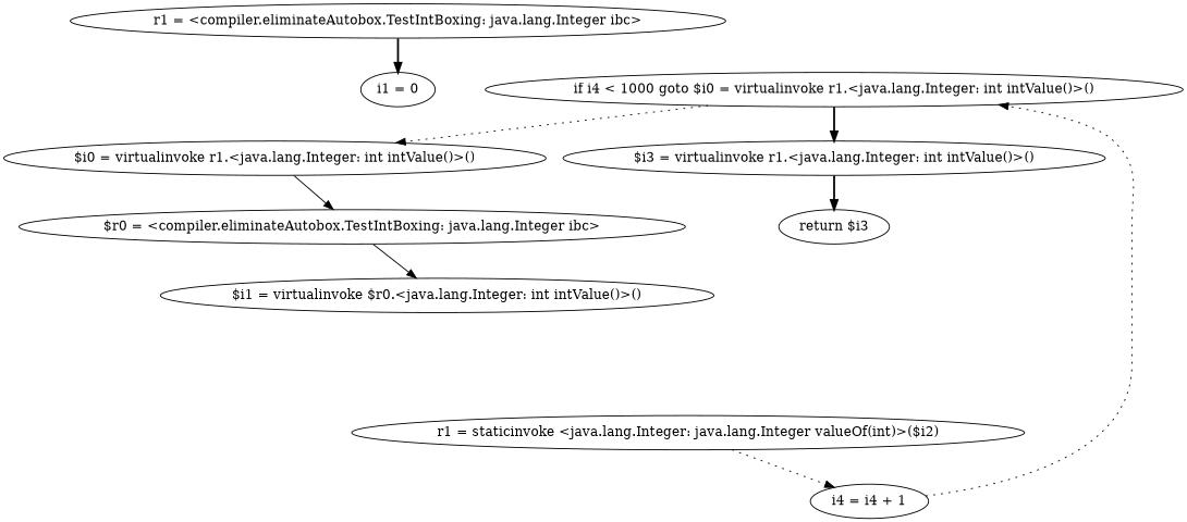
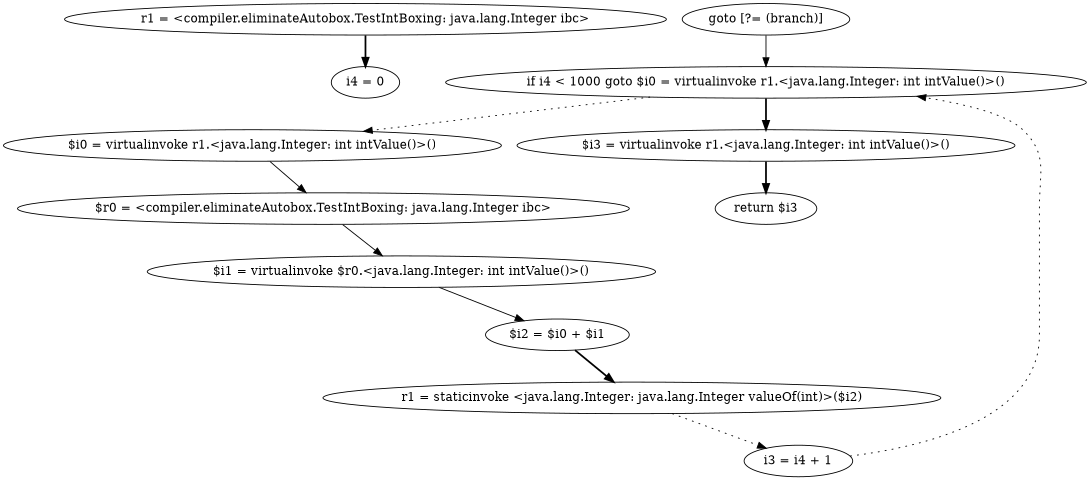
  digraph {
    edge [style=bold]
    "r1 = <compiler.eliminateAutobox.TestIntBoxing: java.lang.Integer ibc>"
-   "i4 = 0" [label="i1 = 0"]
+   "i4 = 0"
+   "goto [?= (branch)]"
    "if i4 < 1000 goto $i0 = virtualinvoke r1.<java.lang.Integer: int intValue()>()"
    "$i0 = virtualinvoke r1.<java.lang.Integer: int intValue()>()"
    "$i3 = virtualinvoke r1.<java.lang.Integer: int intValue()>()"
    "$r0 = <compiler.eliminateAutobox.TestIntBoxing: java.lang.Integer ibc>"
    "$i1 = virtualinvoke $r0.<java.lang.Integer: int intValue()>()"
+   "$i2 = $i0 + $i1"
    "r1 = staticinvoke <java.lang.Integer: java.lang.Integer valueOf(int)>($i2)"
-   "i4 = i4 + 1"
+   "i4 = i4 + 1" [label="i3 = i4 + 1"]
    "return $i3"
    "r1 = <compiler.eliminateAutobox.TestIntBoxing: java.lang.Integer ibc>" -> "i4 = 0"
+   "goto [?= (branch)]" -> "if i4 < 1000 goto $i0 = virtualinvoke r1.<java.lang.Integer: int intValue()>()" [style=solid]
    "if i4 < 1000 goto $i0 = virtualinvoke r1.<java.lang.Integer: int intValue()>()" -> "$i0 = virtualinvoke r1.<java.lang.Integer: int intValue()>()" [style=dotted]
    "if i4 < 1000 goto $i0 = virtualinvoke r1.<java.lang.Integer: int intValue()>()" -> "$i3 = virtualinvoke r1.<java.lang.Integer: int intValue()>()"
    "$i0 = virtualinvoke r1.<java.lang.Integer: int intValue()>()" -> "$r0 = <compiler.eliminateAutobox.TestIntBoxing: java.lang.Integer ibc>" [style=solid]
    "$i3 = virtualinvoke r1.<java.lang.Integer: int intValue()>()" -> "return $i3"
    "$r0 = <compiler.eliminateAutobox.TestIntBoxing: java.lang.Integer ibc>" -> "$i1 = virtualinvoke $r0.<java.lang.Integer: int intValue()>()" [style=solid]
+   "$i1 = virtualinvoke $r0.<java.lang.Integer: int intValue()>()" -> "$i2 = $i0 + $i1" [style=solid]
+   "$i2 = $i0 + $i1" -> "r1 = staticinvoke <java.lang.Integer: java.lang.Integer valueOf(int)>($i2)"
    "r1 = staticinvoke <java.lang.Integer: java.lang.Integer valueOf(int)>($i2)" -> "i4 = i4 + 1" [style=dotted]
    "i4 = i4 + 1" -> "if i4 < 1000 goto $i0 = virtualinvoke r1.<java.lang.Integer: int intValue()>()" [style=dotted]
  }
